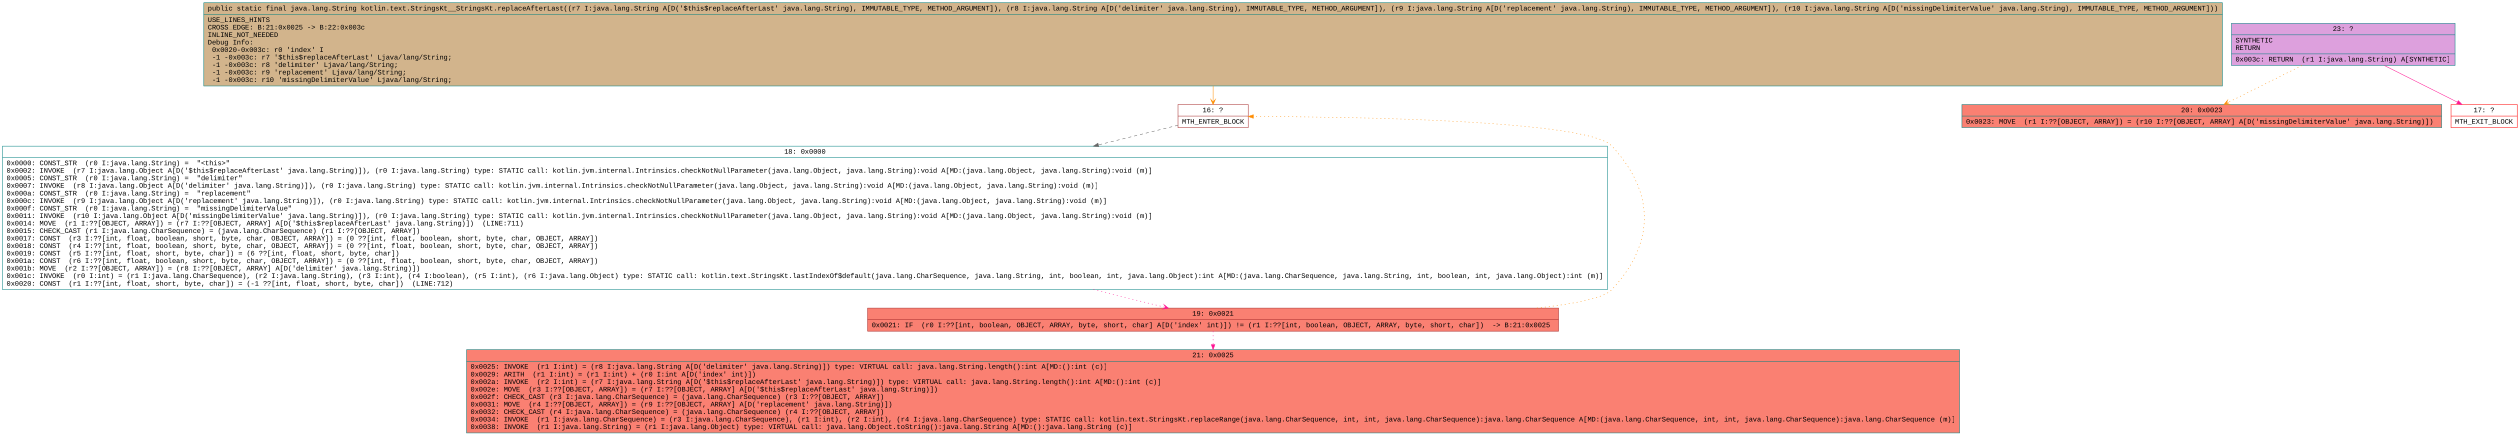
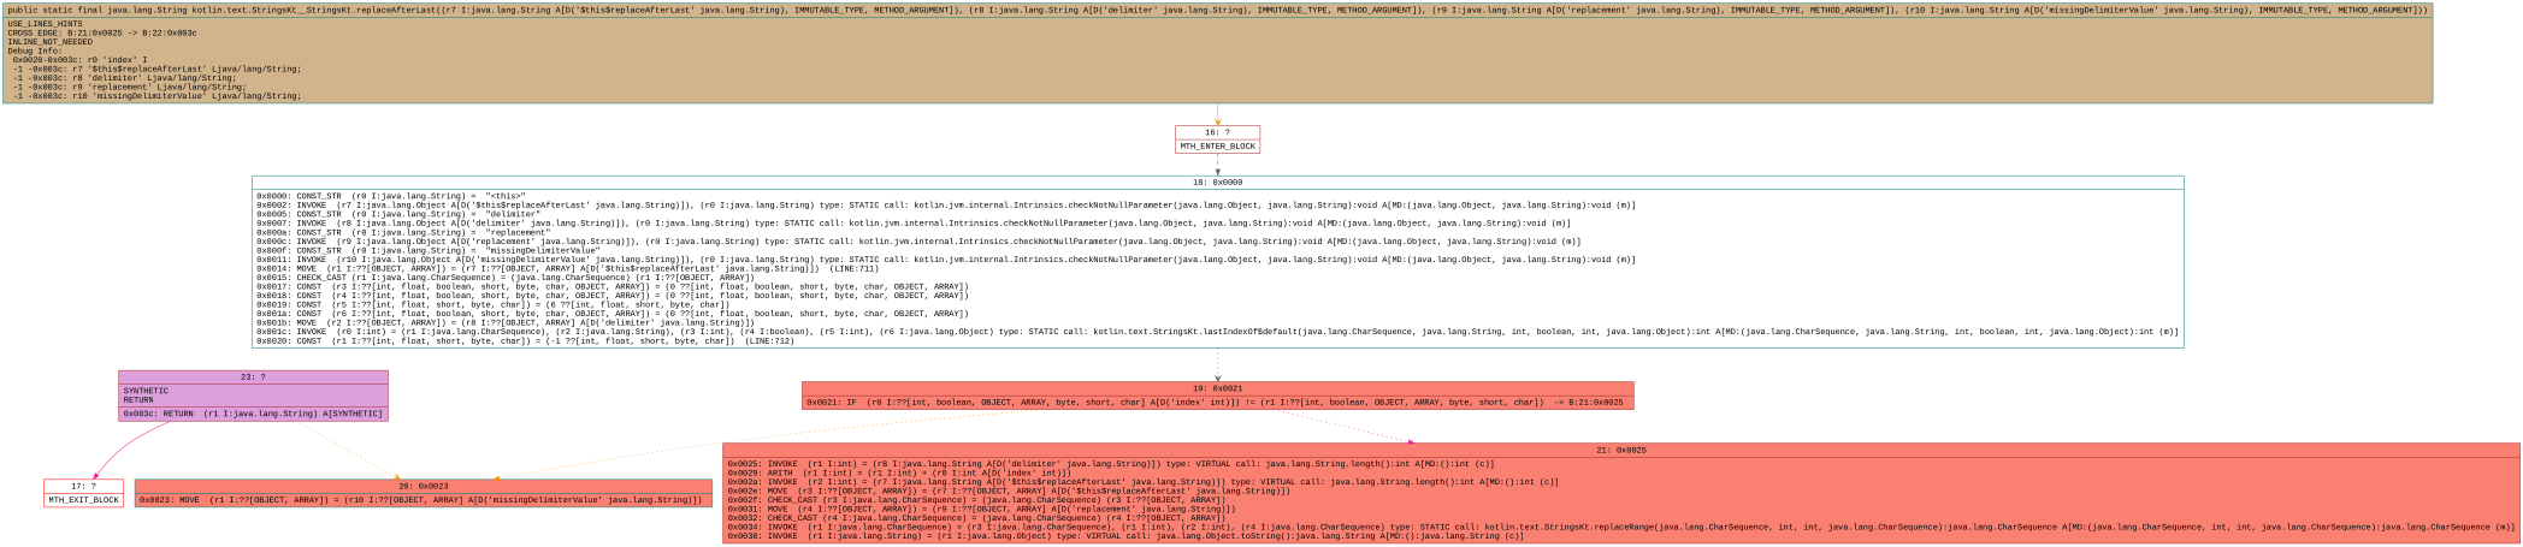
  digraph {
    fontname="Liberation Mono"
    node [color=teal fillcolor=white fontname="Liberation Mono" shape=record style=filled]
    edge [arrowhead=normal color=darkorange fontname="Liberation Mono" style=dotted]
    n1 [color=brown label="{16\:\ ?|MTH_ENTER_BLOCK\l}"]
    n2 [label="{18\:\ 0x0000|0x0000: CONST_STR  (r0 I:java.lang.String) =  \"\<this\>\" \l0x0002: INVOKE  (r7 I:java.lang.Object A[D('$this$replaceAfterLast' java.lang.String)]), (r0 I:java.lang.String) type: STATIC call: kotlin.jvm.internal.Intrinsics.checkNotNullParameter(java.lang.Object, java.lang.String):void A[MD:(java.lang.Object, java.lang.String):void (m)]\l0x0005: CONST_STR  (r0 I:java.lang.String) =  \"delimiter\" \l0x0007: INVOKE  (r8 I:java.lang.Object A[D('delimiter' java.lang.String)]), (r0 I:java.lang.String) type: STATIC call: kotlin.jvm.internal.Intrinsics.checkNotNullParameter(java.lang.Object, java.lang.String):void A[MD:(java.lang.Object, java.lang.String):void (m)]\l0x000a: CONST_STR  (r0 I:java.lang.String) =  \"replacement\" \l0x000c: INVOKE  (r9 I:java.lang.Object A[D('replacement' java.lang.String)]), (r0 I:java.lang.String) type: STATIC call: kotlin.jvm.internal.Intrinsics.checkNotNullParameter(java.lang.Object, java.lang.String):void A[MD:(java.lang.Object, java.lang.String):void (m)]\l0x000f: CONST_STR  (r0 I:java.lang.String) =  \"missingDelimiterValue\" \l0x0011: INVOKE  (r10 I:java.lang.Object A[D('missingDelimiterValue' java.lang.String)]), (r0 I:java.lang.String) type: STATIC call: kotlin.jvm.internal.Intrinsics.checkNotNullParameter(java.lang.Object, java.lang.String):void A[MD:(java.lang.Object, java.lang.String):void (m)]\l0x0014: MOVE  (r1 I:??[OBJECT, ARRAY]) = (r7 I:??[OBJECT, ARRAY] A[D('$this$replaceAfterLast' java.lang.String)])  (LINE:711)\l0x0015: CHECK_CAST (r1 I:java.lang.CharSequence) = (java.lang.CharSequence) (r1 I:??[OBJECT, ARRAY]) \l0x0017: CONST  (r3 I:??[int, float, boolean, short, byte, char, OBJECT, ARRAY]) = (0 ??[int, float, boolean, short, byte, char, OBJECT, ARRAY]) \l0x0018: CONST  (r4 I:??[int, float, boolean, short, byte, char, OBJECT, ARRAY]) = (0 ??[int, float, boolean, short, byte, char, OBJECT, ARRAY]) \l0x0019: CONST  (r5 I:??[int, float, short, byte, char]) = (6 ??[int, float, short, byte, char]) \l0x001a: CONST  (r6 I:??[int, float, boolean, short, byte, char, OBJECT, ARRAY]) = (0 ??[int, float, boolean, short, byte, char, OBJECT, ARRAY]) \l0x001b: MOVE  (r2 I:??[OBJECT, ARRAY]) = (r8 I:??[OBJECT, ARRAY] A[D('delimiter' java.lang.String)]) \l0x001c: INVOKE  (r0 I:int) = (r1 I:java.lang.CharSequence), (r2 I:java.lang.String), (r3 I:int), (r4 I:boolean), (r5 I:int), (r6 I:java.lang.Object) type: STATIC call: kotlin.text.StringsKt.lastIndexOf$default(java.lang.CharSequence, java.lang.String, int, boolean, int, java.lang.Object):int A[MD:(java.lang.CharSequence, java.lang.String, int, boolean, int, java.lang.Object):int (m)]\l0x0020: CONST  (r1 I:??[int, float, short, byte, char]) = (\-1 ??[int, float, short, byte, char])  (LINE:712)\l}"]
    n3 [color=brown fillcolor=salmon label="{19\:\ 0x0021|0x0021: IF  (r0 I:??[int, boolean, OBJECT, ARRAY, byte, short, char] A[D('index' int)]) != (r1 I:??[int, boolean, OBJECT, ARRAY, byte, short, char])  \-\> B:21:0x0025 \l}"]
    n4 [fillcolor=salmon label="{20\:\ 0x0023|0x0023: MOVE  (r1 I:??[OBJECT, ARRAY]) = (r10 I:??[OBJECT, ARRAY] A[D('missingDelimiterValue' java.lang.String)]) \l}"]
-   n5 [fillcolor=salmon label="{21\:\ 0x0025|0x0025: INVOKE  (r1 I:int) = (r8 I:java.lang.String A[D('delimiter' java.lang.String)]) type: VIRTUAL call: java.lang.String.length():int A[MD:():int (c)]\l0x0029: ARITH  (r1 I:int) = (r1 I:int) + (r0 I:int A[D('index' int)]) \l0x002a: INVOKE  (r2 I:int) = (r7 I:java.lang.String A[D('$this$replaceAfterLast' java.lang.String)]) type: VIRTUAL call: java.lang.String.length():int A[MD:():int (c)]\l0x002e: MOVE  (r3 I:??[OBJECT, ARRAY]) = (r7 I:??[OBJECT, ARRAY] A[D('$this$replaceAfterLast' java.lang.String)]) \l0x002f: CHECK_CAST (r3 I:java.lang.CharSequence) = (java.lang.CharSequence) (r3 I:??[OBJECT, ARRAY]) \l0x0031: MOVE  (r4 I:??[OBJECT, ARRAY]) = (r9 I:??[OBJECT, ARRAY] A[D('replacement' java.lang.String)]) \l0x0032: CHECK_CAST (r4 I:java.lang.CharSequence) = (java.lang.CharSequence) (r4 I:??[OBJECT, ARRAY]) \l0x0034: INVOKE  (r1 I:java.lang.CharSequence) = (r3 I:java.lang.CharSequence), (r1 I:int), (r2 I:int), (r4 I:java.lang.CharSequence) type: STATIC call: kotlin.text.StringsKt.replaceRange(java.lang.CharSequence, int, int, java.lang.CharSequence):java.lang.CharSequence A[MD:(java.lang.CharSequence, int, int, java.lang.CharSequence):java.lang.CharSequence (m)]\l0x0038: INVOKE  (r1 I:java.lang.String) = (r1 I:java.lang.Object) type: VIRTUAL call: java.lang.Object.toString():java.lang.String A[MD:():java.lang.String (c)]\l}"]
-   n6 [fillcolor=plum label="{23\:\ ?|SYNTHETIC\lRETURN\l|0x003c: RETURN  (r1 I:java.lang.String) A[SYNTHETIC]\l}"]
+   n5 [color=brown fillcolor=salmon label="{21\:\ 0x0025|0x0025: INVOKE  (r1 I:int) = (r8 I:java.lang.String A[D('delimiter' java.lang.String)]) type: VIRTUAL call: java.lang.String.length():int A[MD:():int (c)]\l0x0029: ARITH  (r1 I:int) = (r1 I:int) + (r0 I:int A[D('index' int)]) \l0x002a: INVOKE  (r2 I:int) = (r7 I:java.lang.String A[D('$this$replaceAfterLast' java.lang.String)]) type: VIRTUAL call: java.lang.String.length():int A[MD:():int (c)]\l0x002e: MOVE  (r3 I:??[OBJECT, ARRAY]) = (r7 I:??[OBJECT, ARRAY] A[D('$this$replaceAfterLast' java.lang.String)]) \l0x002f: CHECK_CAST (r3 I:java.lang.CharSequence) = (java.lang.CharSequence) (r3 I:??[OBJECT, ARRAY]) \l0x0031: MOVE  (r4 I:??[OBJECT, ARRAY]) = (r9 I:??[OBJECT, ARRAY] A[D('replacement' java.lang.String)]) \l0x0032: CHECK_CAST (r4 I:java.lang.CharSequence) = (java.lang.CharSequence) (r4 I:??[OBJECT, ARRAY]) \l0x0034: INVOKE  (r1 I:java.lang.CharSequence) = (r3 I:java.lang.CharSequence), (r1 I:int), (r2 I:int), (r4 I:java.lang.CharSequence) type: STATIC call: kotlin.text.StringsKt.replaceRange(java.lang.CharSequence, int, int, java.lang.CharSequence):java.lang.CharSequence A[MD:(java.lang.CharSequence, int, int, java.lang.CharSequence):java.lang.CharSequence (m)]\l0x0038: INVOKE  (r1 I:java.lang.String) = (r1 I:java.lang.Object) type: VIRTUAL call: java.lang.Object.toString():java.lang.String A[MD:():java.lang.String (c)]\l}"]
+   n6 [color=brown fillcolor=plum label="{23\:\ ?|SYNTHETIC\lRETURN\l|0x003c: RETURN  (r1 I:java.lang.String) A[SYNTHETIC]\l}"]
    n7 [color=red label="{17\:\ ?|MTH_EXIT_BLOCK\l}"]
    n8 [fillcolor=tan label="{public static final java.lang.String kotlin.text.StringsKt__StringsKt.replaceAfterLast((r7 I:java.lang.String A[D('$this$replaceAfterLast' java.lang.String), IMMUTABLE_TYPE, METHOD_ARGUMENT]), (r8 I:java.lang.String A[D('delimiter' java.lang.String), IMMUTABLE_TYPE, METHOD_ARGUMENT]), (r9 I:java.lang.String A[D('replacement' java.lang.String), IMMUTABLE_TYPE, METHOD_ARGUMENT]), (r10 I:java.lang.String A[D('missingDelimiterValue' java.lang.String), IMMUTABLE_TYPE, METHOD_ARGUMENT]))  | USE_LINES_HINTS\lCROSS_EDGE: B:21:0x0025 \-\> B:22:0x003c\lINLINE_NOT_NEEDED\lDebug Info:\l  0x0020\-0x003c: r0 'index' I\l  \-1 \-0x003c: r7 '$this$replaceAfterLast' Ljava\/lang\/String;\l  \-1 \-0x003c: r8 'delimiter' Ljava\/lang\/String;\l  \-1 \-0x003c: r9 'replacement' Ljava\/lang\/String;\l  \-1 \-0x003c: r10 'missingDelimiterValue' Ljava\/lang\/String;\l}"]
    n1 -> n2 [color=gray40 style=dashed]
-   n2 -> n3 [arrowhead=vee color=deeppink]
-   n3 -> n1
+   n2 -> n3 [arrowhead=vee color=gray40]
+   n3 -> n4
    n3 -> n5 [color=deeppink]
    n6 -> n4 [arrowhead=vee]
    n6 -> n7 [color=deeppink style=solid]
    n8 -> n1 [arrowhead=vee style=solid]
  }
